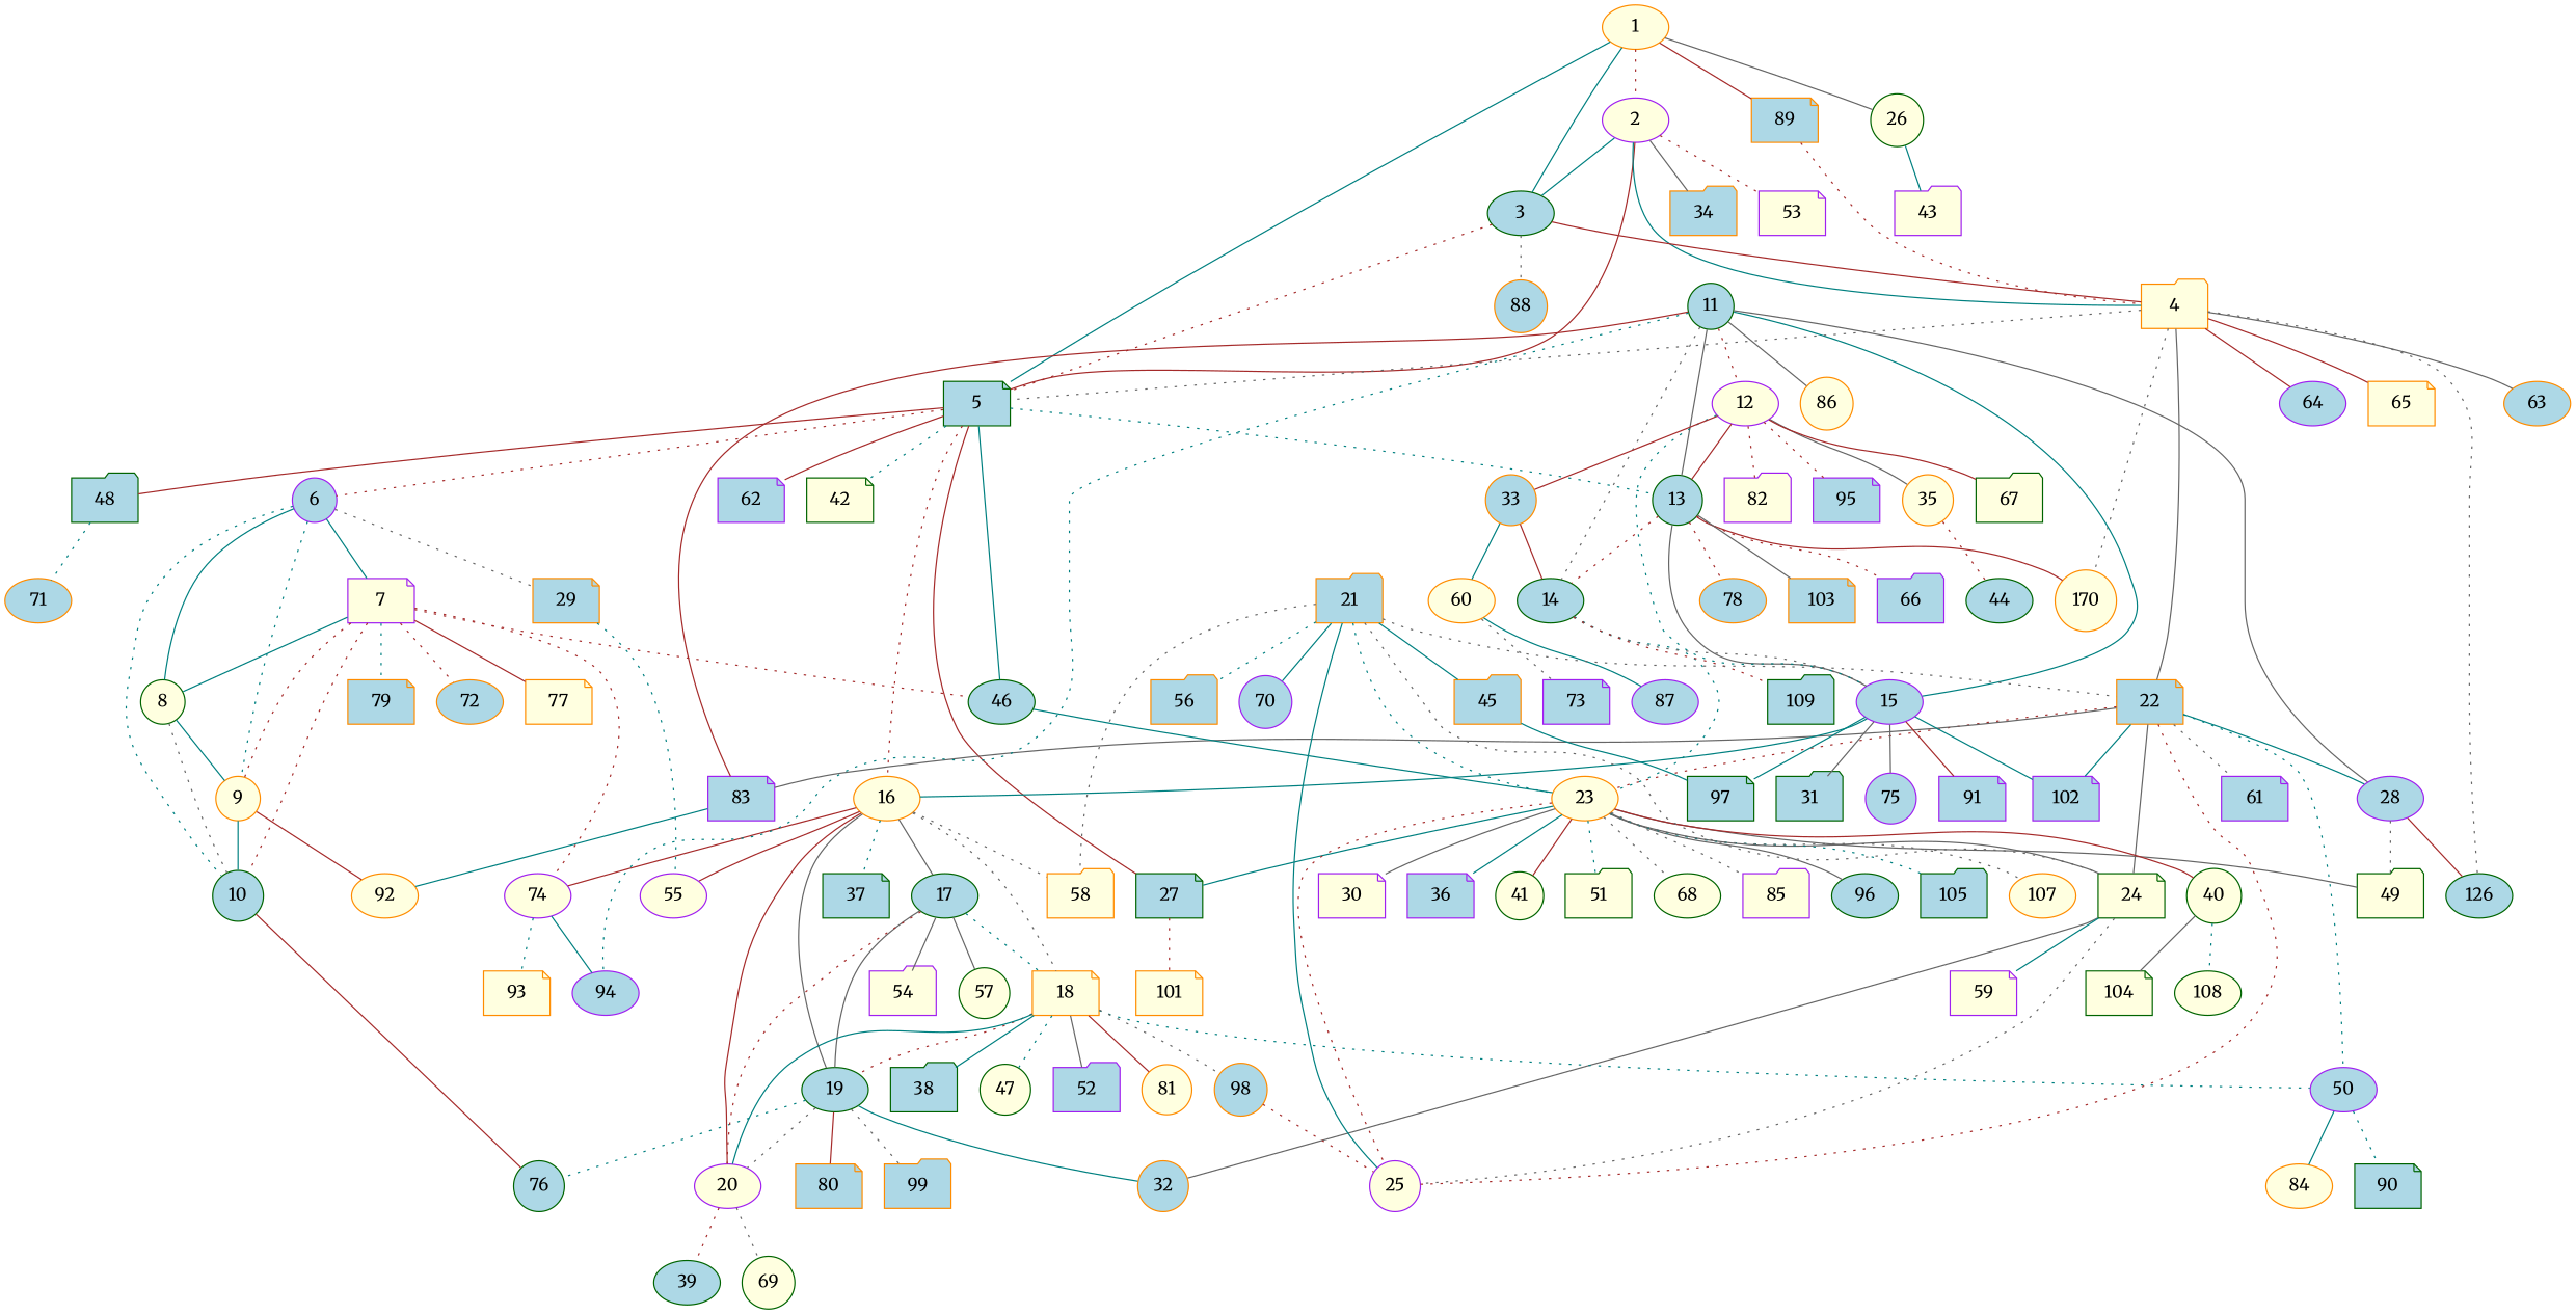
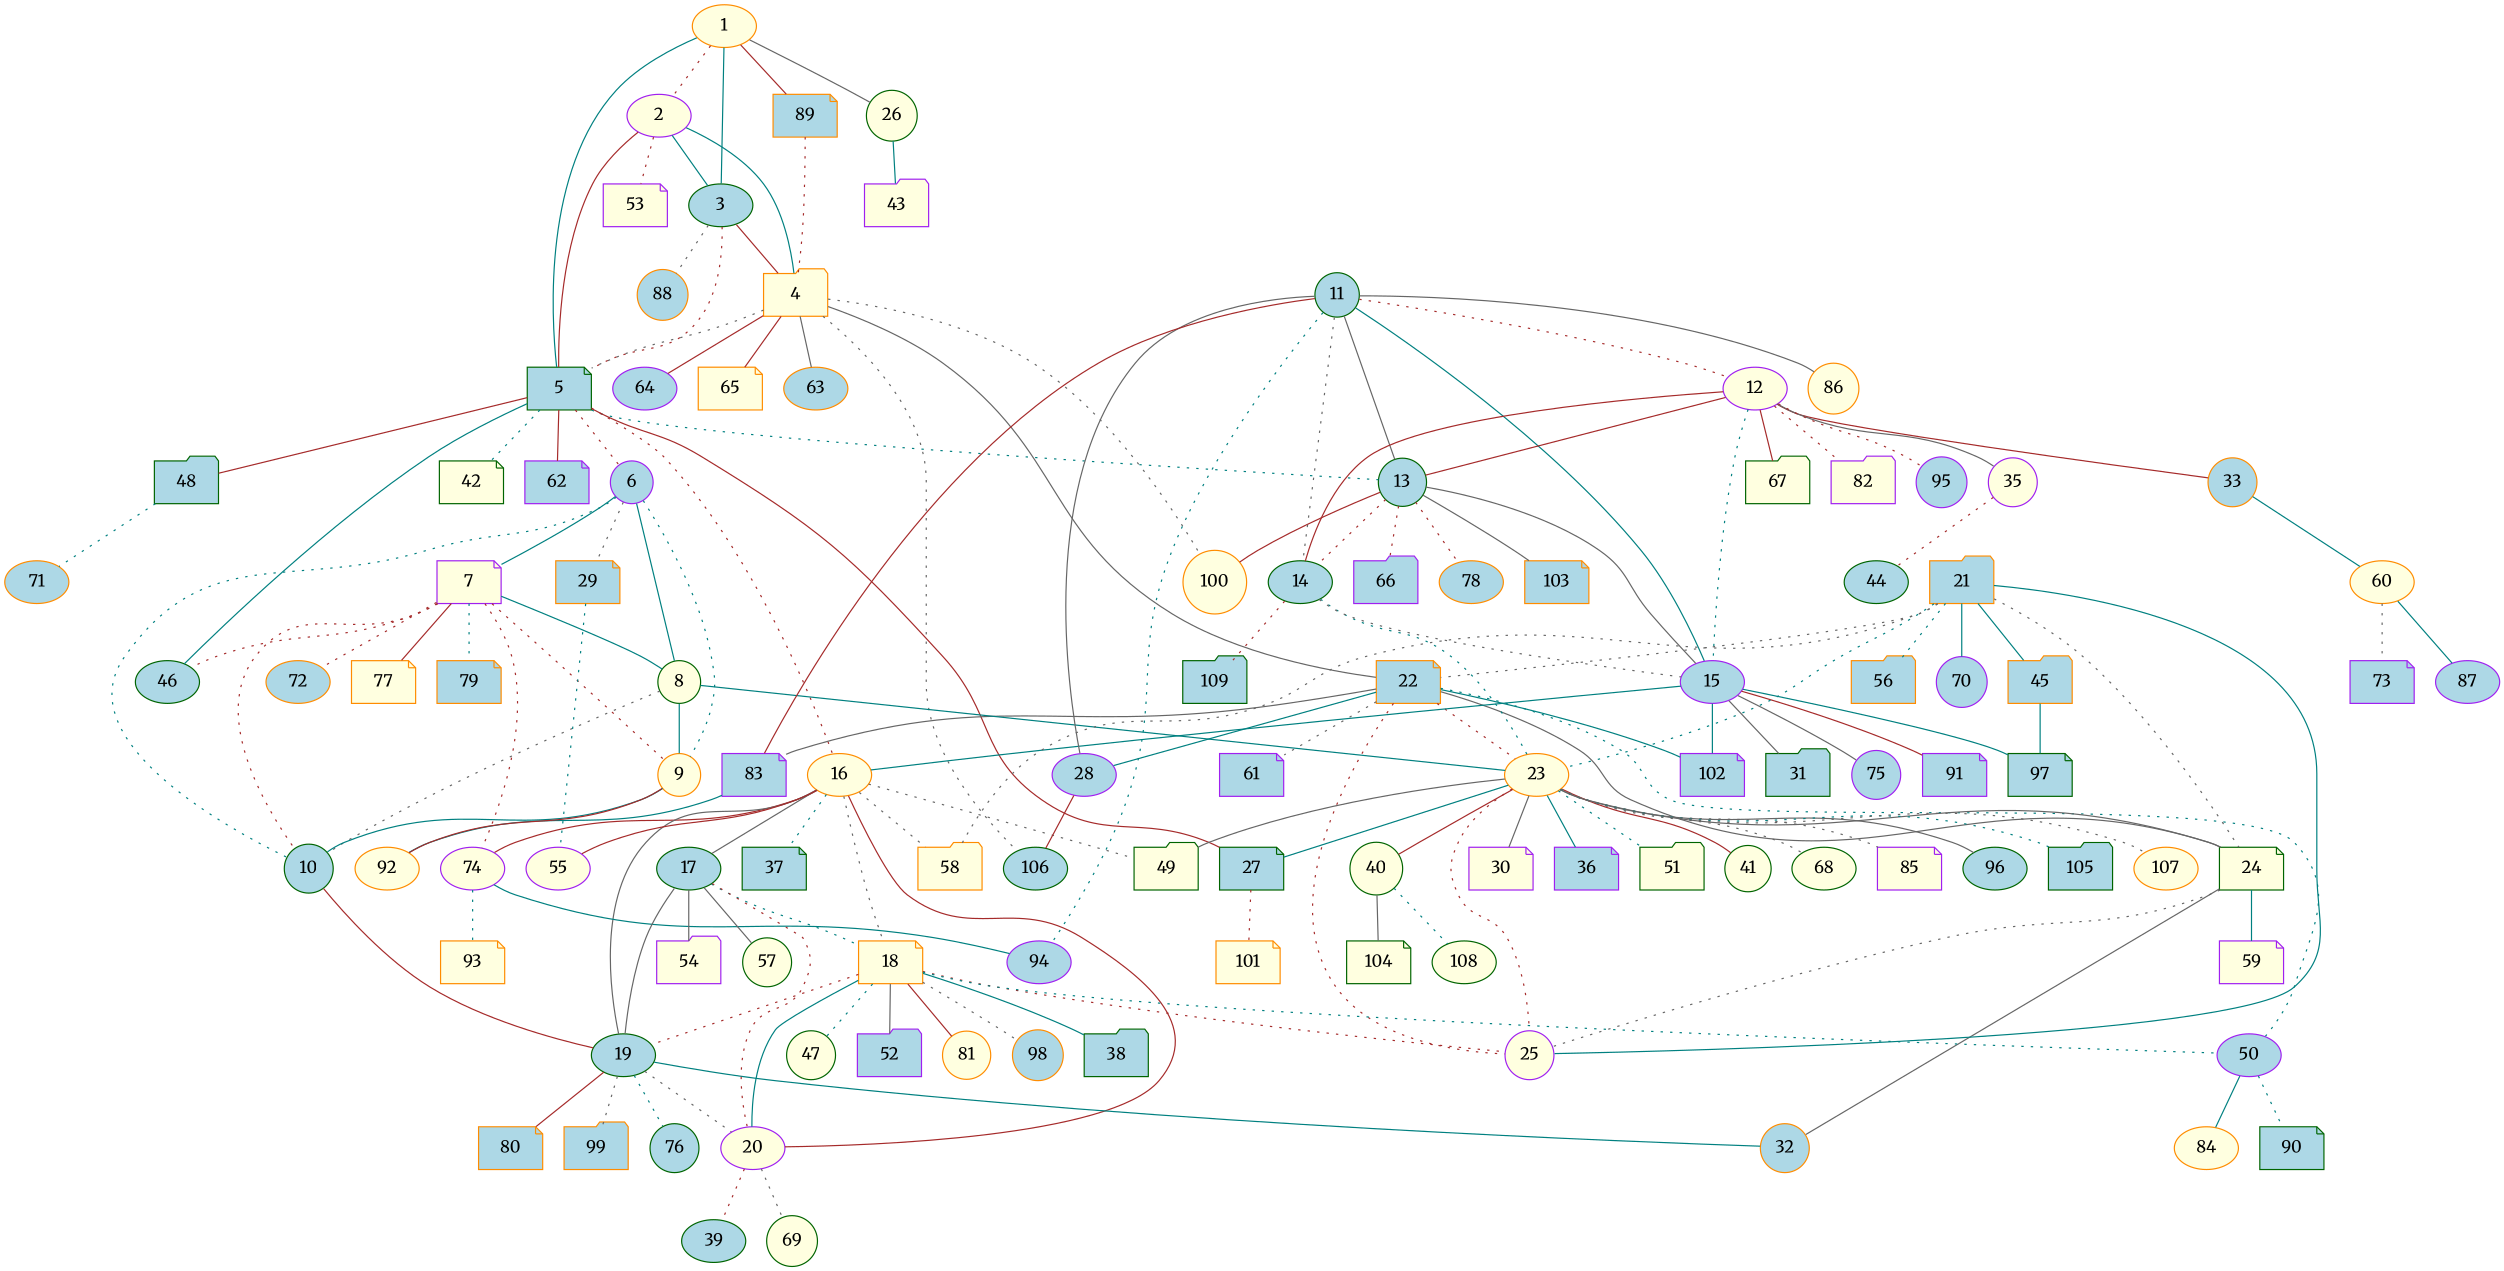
  graph {
    fontname=Merriweather
    node [color=darkorange fillcolor=lightblue fontname=Merriweather shape=ellipse style=filled]
    edge [color=teal fontname=Merriweather style=solid]
    1 [fillcolor=lightyellow]
    2 [color=purple fillcolor=lightyellow]
    3 [color=darkgreen]
    5 [color=darkgreen shape=note]
    26 [color=darkgreen fillcolor=lightyellow shape=circle]
    89 [shape=note]
    4 [fillcolor=lightyellow shape=folder]
-   34 [shape=folder]
    53 [color=purple fillcolor=lightyellow shape=note]
    88 [shape=circle]
    22 [shape=note]
    63
    64 [color=purple]
    65 [fillcolor=lightyellow shape=note]
-   100 [fillcolor=lightyellow shape=circle label=170]
-   106 [color=darkgreen label=126]
+   100 [fillcolor=lightyellow shape=circle]
+   106 [color=darkgreen]
    6 [color=purple shape=circle]
    13 [color=darkgreen shape=circle]
    16 [fillcolor=lightyellow]
    27 [color=darkgreen shape=note]
    42 [color=darkgreen fillcolor=lightyellow shape=note]
    46 [color=darkgreen]
    48 [color=darkgreen shape=folder]
    62 [color=purple shape=note]
    43 [color=purple fillcolor=lightyellow shape=folder]
    23 [fillcolor=lightyellow]
    28 [color=purple]
    83 [color=purple shape=note]
    102 [color=purple shape=note]
    25 [color=purple fillcolor=lightyellow shape=circle]
    50 [color=purple]
    24 [color=darkgreen fillcolor=lightyellow shape=note]
    61 [color=purple shape=note]
    7 [color=purple fillcolor=lightyellow shape=note]
    8 [color=darkgreen fillcolor=lightyellow shape=circle]
    9 [fillcolor=lightyellow shape=circle]
    10 [color=darkgreen shape=circle]
    29 [shape=note]
    15 [color=purple]
    14 [color=darkgreen]
    66 [color=purple shape=folder]
    78
    103 [shape=note]
    74 [color=purple fillcolor=lightyellow]
    19 [color=darkgreen]
    17 [color=darkgreen]
    18 [fillcolor=lightyellow shape=note]
    20 [color=purple fillcolor=lightyellow]
    37 [color=darkgreen shape=note]
    49 [color=darkgreen fillcolor=lightyellow shape=folder]
    55 [color=purple fillcolor=lightyellow]
    58 [fillcolor=lightyellow shape=folder]
    101 [fillcolor=lightyellow shape=note]
    71
    72
    77 [fillcolor=lightyellow shape=note]
    79 [shape=note]
    92 [fillcolor=lightyellow]
    31 [color=darkgreen shape=folder]
    75 [color=purple shape=circle]
    91 [color=purple shape=note]
    97 [color=darkgreen shape=note]
    94 [color=purple]
    93 [fillcolor=lightyellow shape=note]
    30 [color=purple fillcolor=lightyellow shape=note]
    36 [color=purple shape=note]
    40 [color=darkgreen fillcolor=lightyellow shape=circle]
    41 [color=darkgreen fillcolor=lightyellow shape=circle]
    51 [color=darkgreen fillcolor=lightyellow shape=folder]
    68 [color=darkgreen fillcolor=lightyellow]
-   85 [color=purple fillcolor=lightyellow shape=folder]
+   85 [color=purple fillcolor=lightyellow shape=note]
    96 [color=darkgreen]
    105 [color=darkgreen shape=folder]
    107 [fillcolor=lightyellow]
    32 [shape=circle]
    76 [color=darkgreen shape=circle]
    80 [shape=note]
    99 [shape=folder]
    11 [color=darkgreen shape=circle]
    12 [color=purple fillcolor=lightyellow]
    86 [fillcolor=lightyellow shape=circle]
    33 [shape=circle]
-   35 [fillcolor=lightyellow shape=circle]
+   35 [color=purple fillcolor=lightyellow shape=circle]
    67 [color=darkgreen fillcolor=lightyellow shape=folder]
    82 [color=purple fillcolor=lightyellow shape=folder]
-   95 [color=purple shape=note]
+   95 [color=purple shape=circle]
    109 [color=darkgreen shape=folder]
    60 [fillcolor=lightyellow]
    44 [color=darkgreen]
    54 [color=purple fillcolor=lightyellow shape=folder]
    57 [color=darkgreen fillcolor=lightyellow shape=circle]
    38 [color=darkgreen shape=folder]
    47 [color=darkgreen fillcolor=lightyellow shape=circle]
    52 [color=purple shape=folder]
    81 [fillcolor=lightyellow shape=circle]
    98 [shape=circle]
    39 [color=darkgreen]
    69 [color=darkgreen fillcolor=lightyellow shape=circle]
    84 [fillcolor=lightyellow]
    90 [color=darkgreen shape=note]
    21 [shape=folder]
    45 [shape=folder]
    56 [shape=folder]
    70 [color=purple shape=circle]
    59 [color=purple fillcolor=lightyellow shape=note]
    104 [color=darkgreen fillcolor=lightyellow shape=note]
    108 [color=darkgreen fillcolor=lightyellow]
    73 [color=purple shape=note]
    87 [color=purple]
    1 -- 2 [color=brown style=dotted]
    1 -- 3
    1 -- 5
    1 -- 26 [color=gray40]
    1 -- 89 [color=brown]
    2 -- 3
    2 -- 5 [color=brown]
    2 -- 4
-   2 -- 34 [color=gray40]
    2 -- 53 [color=brown style=dotted]
    3 -- 5 [color=brown style=dotted]
    3 -- 4 [color=brown]
    3 -- 88 [color=gray40 style=dotted]
    5 -- 6 [color=brown style=dotted]
    5 -- 13 [style=dotted]
    5 -- 16 [color=brown style=dotted]
    5 -- 27 [color=brown]
    5 -- 42 [style=dotted]
    5 -- 46
    5 -- 48 [color=brown]
    5 -- 62 [color=brown]
    26 -- 43
    89 -- 4 [color=brown style=dotted]
    4 -- 5 [color=gray40 style=dotted]
    4 -- 22 [color=gray40]
    4 -- 63 [color=gray40]
    4 -- 64 [color=brown]
    4 -- 65 [color=brown]
    4 -- 100 [color=gray40 style=dotted]
    4 -- 106 [color=gray40 style=dotted]
    22 -- 23 [color=brown style=dotted]
    22 -- 28
    22 -- 83 [color=gray40]
    22 -- 102
    22 -- 25 [color=brown style=dotted]
    22 -- 50 [style=dotted]
    22 -- 24 [color=gray40]
    22 -- 61 [color=gray40 style=dotted]
    6 -- 7
    6 -- 8
    6 -- 9 [style=dotted]
    6 -- 10 [style=dotted]
    6 -- 29 [color=gray40 style=dotted]
    13 -- 100 [color=brown]
    13 -- 15 [color=gray40]
    13 -- 14 [color=brown style=dotted]
    13 -- 66 [color=brown style=dotted]
    13 -- 78 [color=brown style=dotted]
    13 -- 103 [color=gray40]
    16 -- 74 [color=brown]
    16 -- 19 [color=gray40]
    16 -- 17 [color=gray40]
    16 -- 18 [color=gray40 style=dotted]
    16 -- 20 [color=brown]
    16 -- 37 [style=dotted]
-   28 -- 49 [color=gray40 style=dotted]
+   16 -- 49 [color=gray40 style=dotted]
    16 -- 55 [color=brown]
    16 -- 58 [color=gray40 style=dotted]
    27 -- 101 [color=brown style=dotted]
    48 -- 71 [style=dotted]
    23 -- 27
    23 -- 25 [color=brown style=dotted]
    23 -- 24 [color=gray40]
    23 -- 49 [color=gray40]
    23 -- 30 [color=gray40]
    23 -- 36
    23 -- 40 [color=brown]
    23 -- 41 [color=brown]
    23 -- 51 [style=dotted]
    23 -- 68 [color=gray40 style=dotted]
    23 -- 85 [color=gray40 style=dotted]
    23 -- 96 [color=gray40]
    23 -- 105 [style=dotted]
    23 -- 107 [color=gray40 style=dotted]
    28 -- 106 [color=brown]
    83 -- 92
    50 -- 84
    50 -- 90 [style=dotted]
    24 -- 25 [color=gray40 style=dotted]
    24 -- 32 [color=gray40]
    24 -- 59
    7 -- 46 [color=brown style=dotted]
    7 -- 8
    7 -- 9 [color=brown style=dotted]
    7 -- 10 [color=brown style=dotted]
    7 -- 74 [color=brown style=dotted]
    7 -- 72 [color=brown style=dotted]
    7 -- 77 [color=brown]
    7 -- 79 [style=dotted]
-   46 -- 23
+   8 -- 23
    8 -- 9
    8 -- 10 [color=gray40 style=dotted]
    9 -- 10
    9 -- 92 [color=brown]
-   10 -- 76 [color=brown]
+   10 -- 19 [color=brown]
    29 -- 55 [style=dotted]
    15 -- 16
    15 -- 102
    15 -- 31 [color=gray40]
    15 -- 75 [color=gray40]
    15 -- 91 [color=brown]
    15 -- 97
    14 -- 23 [style=dotted]
    14 -- 15 [color=gray40 style=dotted]
    14 -- 109 [color=brown style=dotted]
    74 -- 94
    74 -- 93 [style=dotted]
    19 -- 20 [color=gray40 style=dotted]
    19 -- 32
    19 -- 76 [style=dotted]
    19 -- 80 [color=brown]
    19 -- 99 [color=gray40 style=dotted]
    17 -- 19 [color=gray40]
    17 -- 18 [style=dotted]
    17 -- 20 [color=brown style=dotted]
    17 -- 54 [color=gray40]
    17 -- 57 [color=gray40]
-   98 -- 25 [color=brown style=dotted]
+   18 -- 25 [color=brown style=dotted]
    18 -- 50 [style=dotted]
    18 -- 19 [color=brown style=dotted]
    18 -- 20
    18 -- 38
    18 -- 47 [style=dotted]
    18 -- 52 [color=gray40]
    18 -- 81 [color=brown]
    18 -- 98 [color=gray40 style=dotted]
    20 -- 39 [color=brown style=dotted]
    20 -- 69 [color=gray40 style=dotted]
    40 -- 104 [color=gray40]
    40 -- 108 [style=dotted]
    11 -- 13 [color=gray40]
    11 -- 28 [color=gray40]
    11 -- 83 [color=brown]
    11 -- 15
    11 -- 14 [color=gray40 style=dotted]
    11 -- 94 [style=dotted]
    11 -- 12 [color=brown style=dotted]
    11 -- 86 [color=gray40]
    12 -- 13 [color=brown]
    12 -- 15 [style=dotted]
-   33 -- 14 [color=brown]
+   12 -- 14 [color=brown]
    12 -- 33 [color=brown]
    12 -- 35 [color=gray40]
    12 -- 67 [color=brown]
    12 -- 82 [color=brown style=dotted]
    12 -- 95 [color=brown style=dotted]
    33 -- 60
    35 -- 44 [color=brown style=dotted]
    60 -- 73 [color=gray40 style=dotted]
    60 -- 87
    21 -- 22 [color=gray40 style=dotted]
    21 -- 23 [style=dotted]
    21 -- 25
    21 -- 24 [color=gray40 style=dotted]
    21 -- 58 [color=gray40 style=dotted]
    21 -- 45
    21 -- 56 [style=dotted]
    21 -- 70
    45 -- 97
  }
